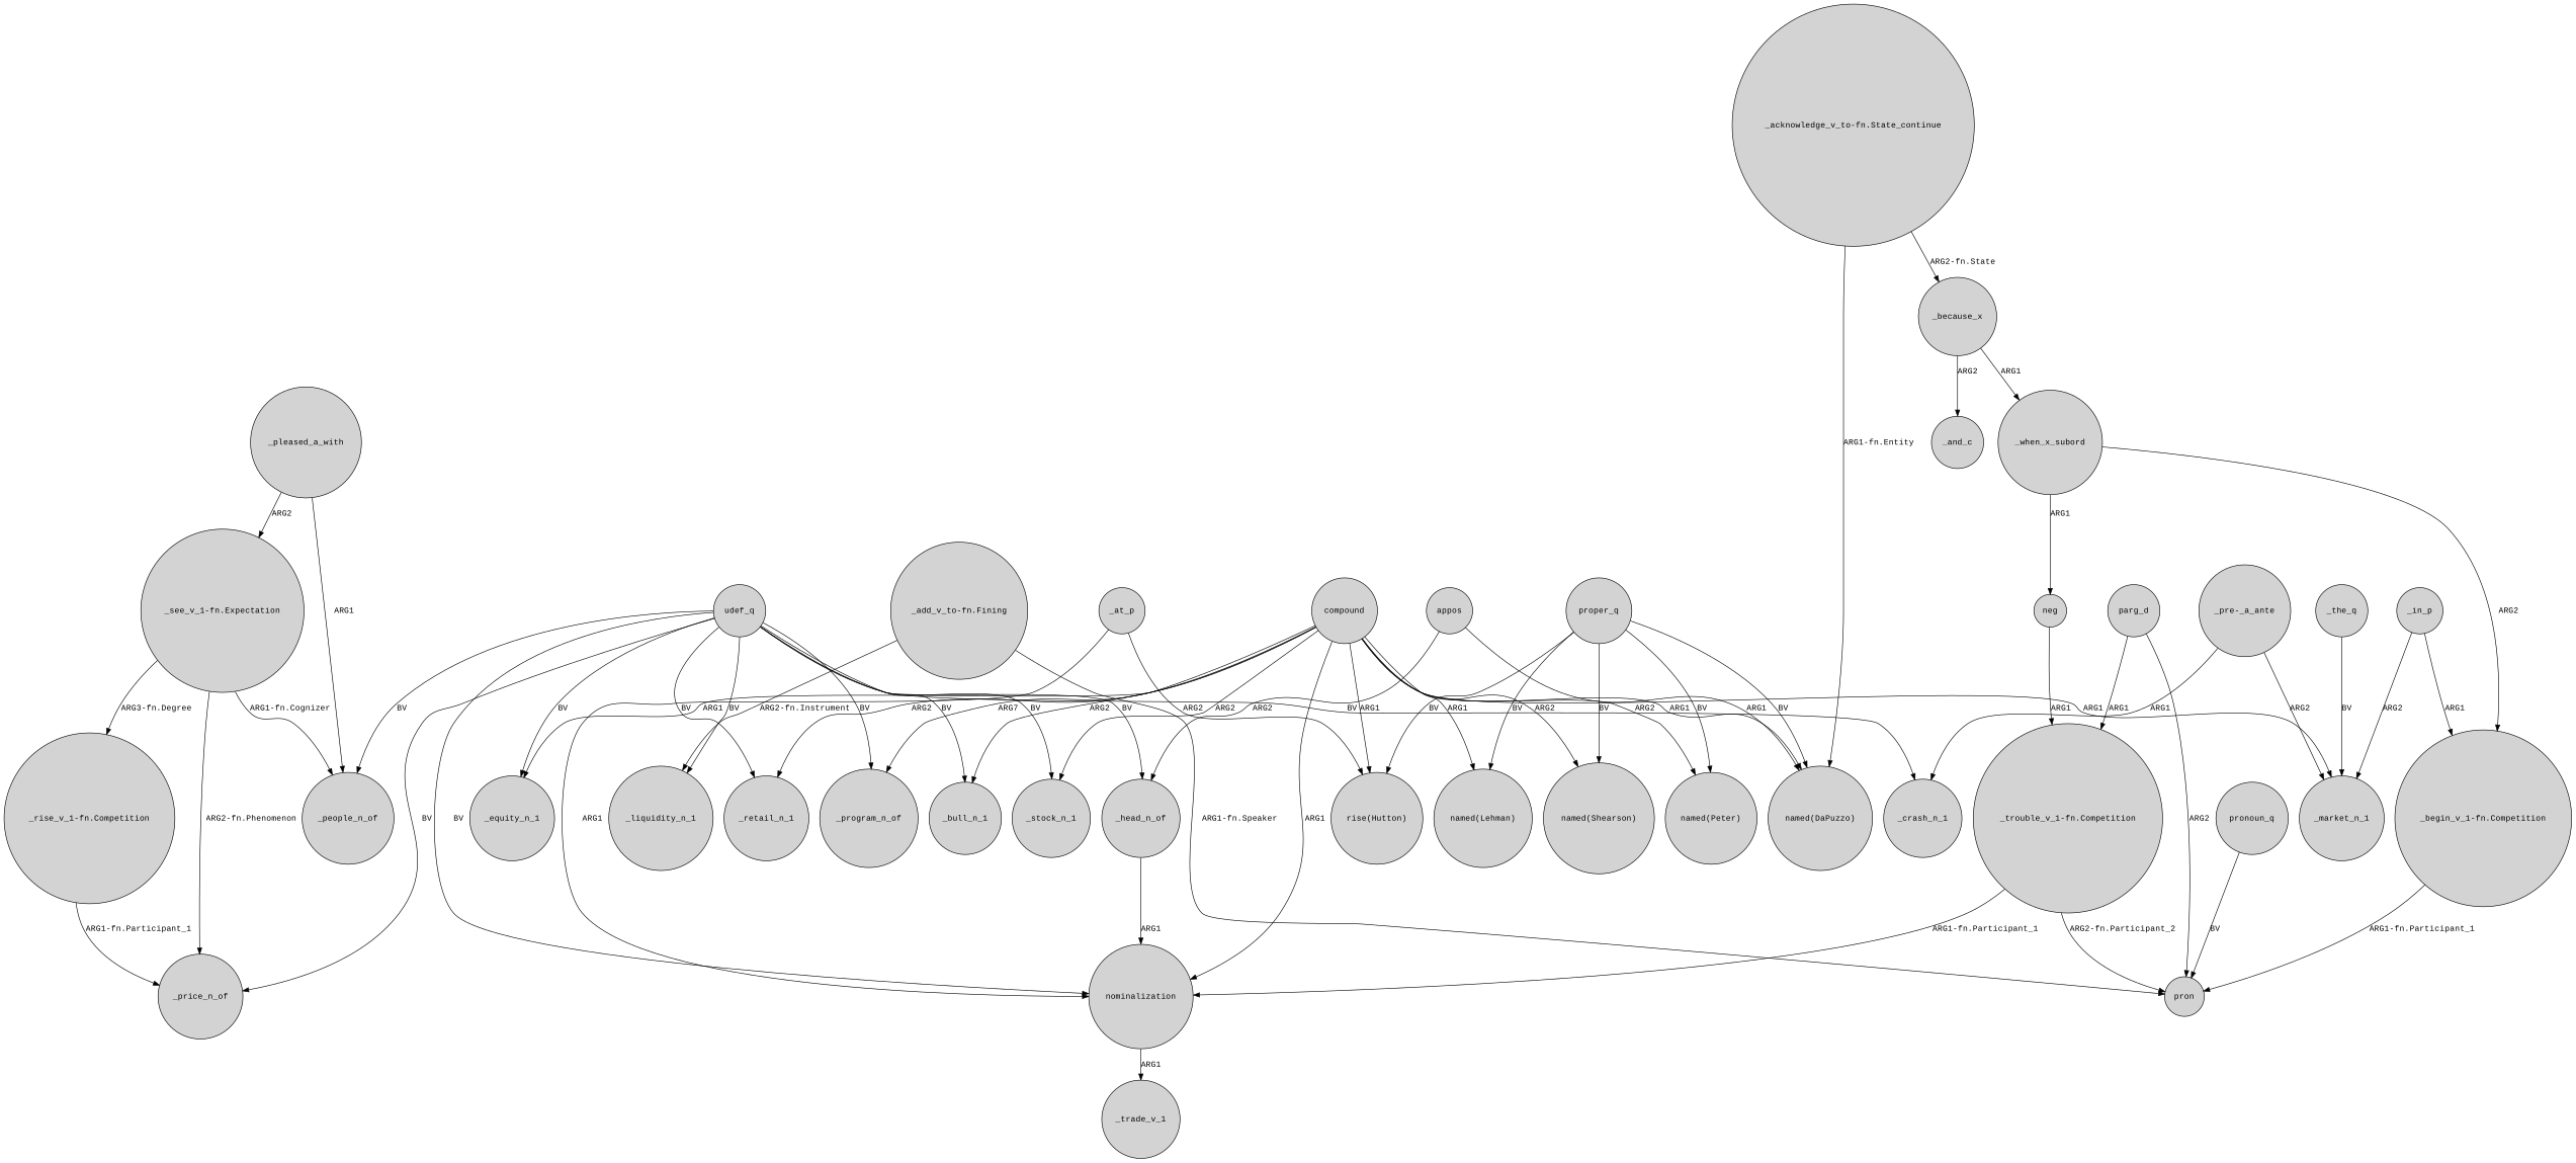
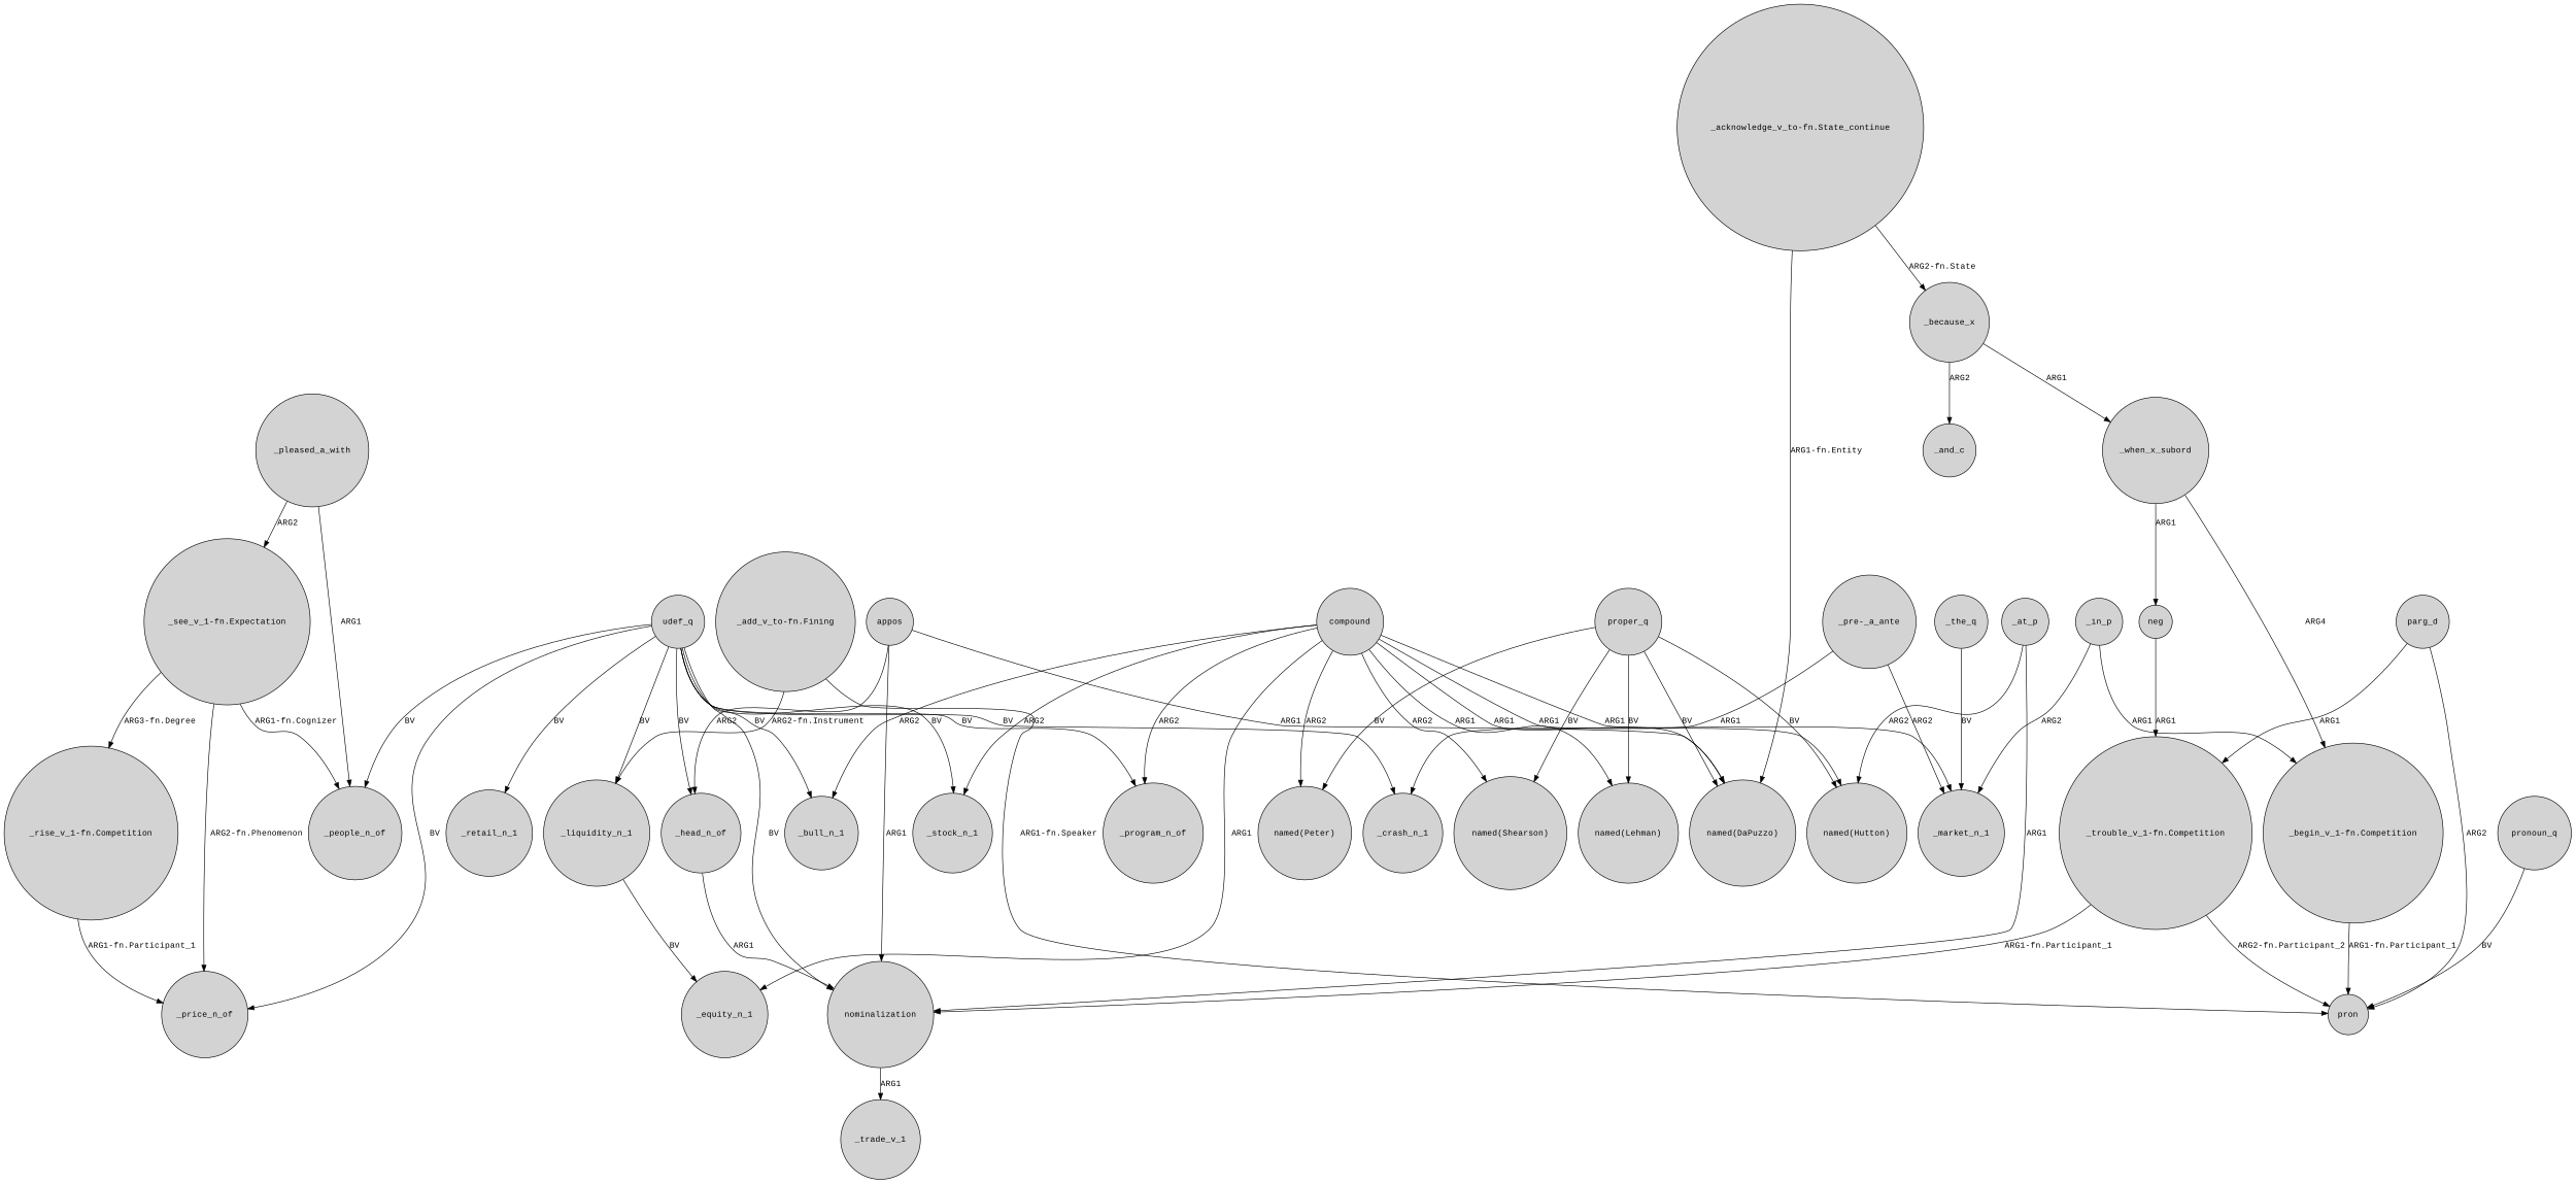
  digraph {
    fontname="Liberation Mono"
    node [fontname="Liberation Mono" shape=circle style=filled]
    edge [fontname="Liberation Mono"]
    _head_n_of
    nominalization
    _trade_v_1
    udef_q
    _people_n_of
    _liquidity_n_1
    _price_n_of
    _equity_n_1
    _crash_n_1
    _retail_n_1
    _program_n_of
    _bull_n_1
    _stock_n_1
    compound
-   "named(Hutton)" [label="rise(Hutton)"]
+   "named(Hutton)"
    "named(Shearson)"
    "named(Peter)"
    "named(DaPuzzo)"
    _market_n_1
    "named(Lehman)"
    "_begin_v_1-fn.Competition"
    pron
    "_add_v_to-fn.Fining"
    "_see_v_1-fn.Expectation"
    "_rise_v_1-fn.Competition"
    _in_p
    proper_q
    appos
    "_acknowledge_v_to-fn.State_continue"
    _because_x
    _when_x_subord
    _and_c
    neg
    _pleased_a_with
    parg_d
    "_trouble_v_1-fn.Competition"
    _at_p
    _the_q
    pronoun_q
    "_pre-_a_ante"
    _head_n_of -> nominalization [label=ARG1]
    nominalization -> _trade_v_1 [label=ARG1]
    udef_q -> _head_n_of [label=BV]
    udef_q -> nominalization [label=BV]
    udef_q -> _people_n_of [label=BV]
    udef_q -> _liquidity_n_1 [label=BV]
    udef_q -> _price_n_of [label=BV]
-   udef_q -> _equity_n_1 [label=BV]
+   _liquidity_n_1 -> _equity_n_1 [label=BV]
    udef_q -> _crash_n_1 [label=BV]
    udef_q -> _retail_n_1 [label=BV]
    udef_q -> _program_n_of [label=BV]
    udef_q -> _bull_n_1 [label=BV]
    udef_q -> _stock_n_1 [label=BV]
-   compound -> nominalization [label=ARG1]
+   appos -> nominalization [label=ARG1]
    compound -> _equity_n_1 [label=ARG1]
-   compound -> _retail_n_1 [label=ARG2]
-   compound -> _program_n_of [label=ARG7]
+   compound -> _program_n_of [label=ARG2]
    compound -> _bull_n_1 [label=ARG2]
    compound -> _stock_n_1 [label=ARG2]
    compound -> "named(Hutton)" [label=ARG1]
    compound -> "named(Shearson)" [label=ARG2]
    compound -> "named(Peter)" [label=ARG2]
    compound -> "named(DaPuzzo)" [label=ARG1]
    compound -> _market_n_1 [label=ARG1]
    compound -> "named(Lehman)" [label=ARG1]
    "_begin_v_1-fn.Competition" -> pron [label="ARG1-fn.Participant_1"]
    "_add_v_to-fn.Fining" -> _liquidity_n_1 [label="ARG2-fn.Instrument"]
    "_add_v_to-fn.Fining" -> pron [label="ARG1-fn.Speaker"]
    "_see_v_1-fn.Expectation" -> _people_n_of [label="ARG1-fn.Cognizer"]
    "_see_v_1-fn.Expectation" -> _price_n_of [label="ARG2-fn.Phenomenon"]
    "_see_v_1-fn.Expectation" -> "_rise_v_1-fn.Competition" [label="ARG3-fn.Degree"]
    "_rise_v_1-fn.Competition" -> _price_n_of [label="ARG1-fn.Participant_1"]
    _in_p -> _market_n_1 [label=ARG2]
    _in_p -> "_begin_v_1-fn.Competition" [label=ARG1]
    proper_q -> "named(Hutton)" [label=BV]
    proper_q -> "named(Shearson)" [label=BV]
    proper_q -> "named(Peter)" [label=BV]
    proper_q -> "named(DaPuzzo)" [label=BV]
    proper_q -> "named(Lehman)" [label=BV]
    appos -> _head_n_of [label=ARG2]
    appos -> "named(DaPuzzo)" [label=ARG1]
    "_acknowledge_v_to-fn.State_continue" -> "named(DaPuzzo)" [label="ARG1-fn.Entity"]
    "_acknowledge_v_to-fn.State_continue" -> _because_x [label="ARG2-fn.State"]
    _because_x -> _when_x_subord [label=ARG1]
    _because_x -> _and_c [label=ARG2]
-   _when_x_subord -> "_begin_v_1-fn.Competition" [label=ARG2]
+   _when_x_subord -> "_begin_v_1-fn.Competition" [label=ARG4]
    _when_x_subord -> neg [label=ARG1]
    neg -> "_trouble_v_1-fn.Competition" [label=ARG1]
    _pleased_a_with -> _people_n_of [label=ARG1]
    _pleased_a_with -> "_see_v_1-fn.Expectation" [label=ARG2]
    parg_d -> pron [label=ARG2]
    parg_d -> "_trouble_v_1-fn.Competition" [label=ARG1]
    "_trouble_v_1-fn.Competition" -> nominalization [label="ARG1-fn.Participant_1"]
    "_trouble_v_1-fn.Competition" -> pron [label="ARG2-fn.Participant_2"]
    _at_p -> nominalization [label=ARG1]
    _at_p -> "named(Hutton)" [label=ARG2]
    _the_q -> _market_n_1 [label=BV]
    pronoun_q -> pron [label=BV]
    "_pre-_a_ante" -> _crash_n_1 [label=ARG1]
    "_pre-_a_ante" -> _market_n_1 [label=ARG2]
  }
